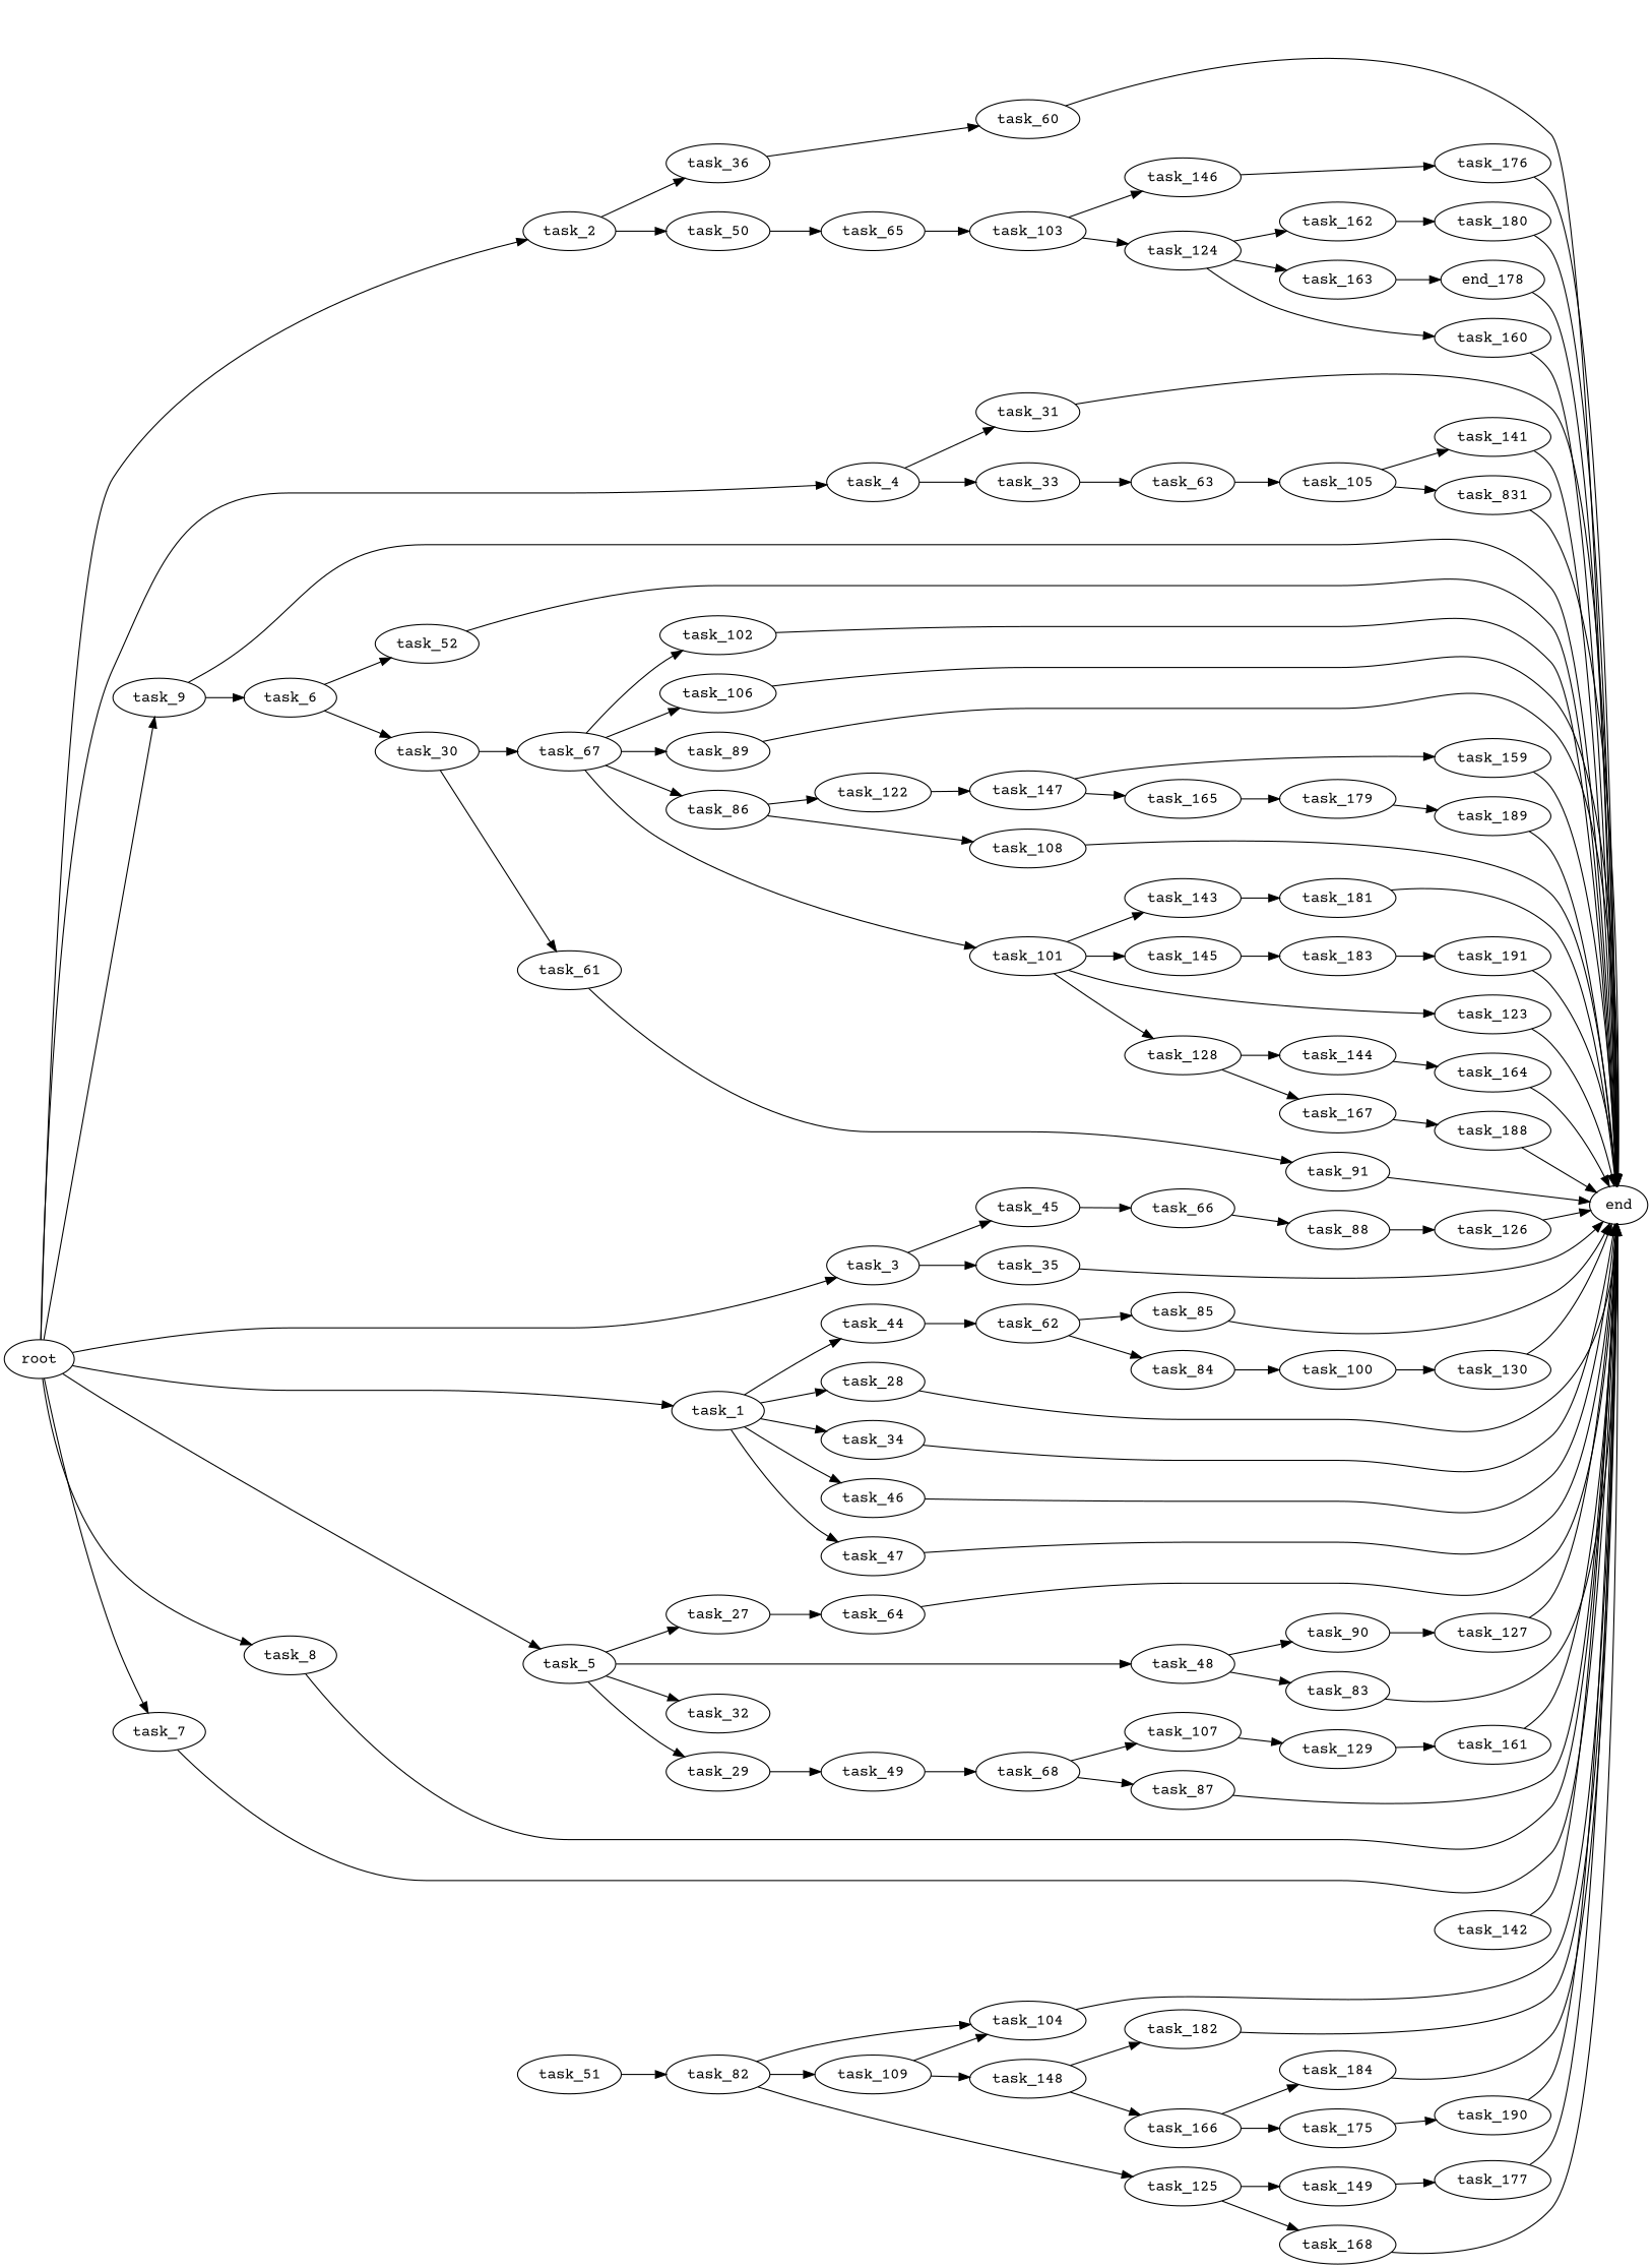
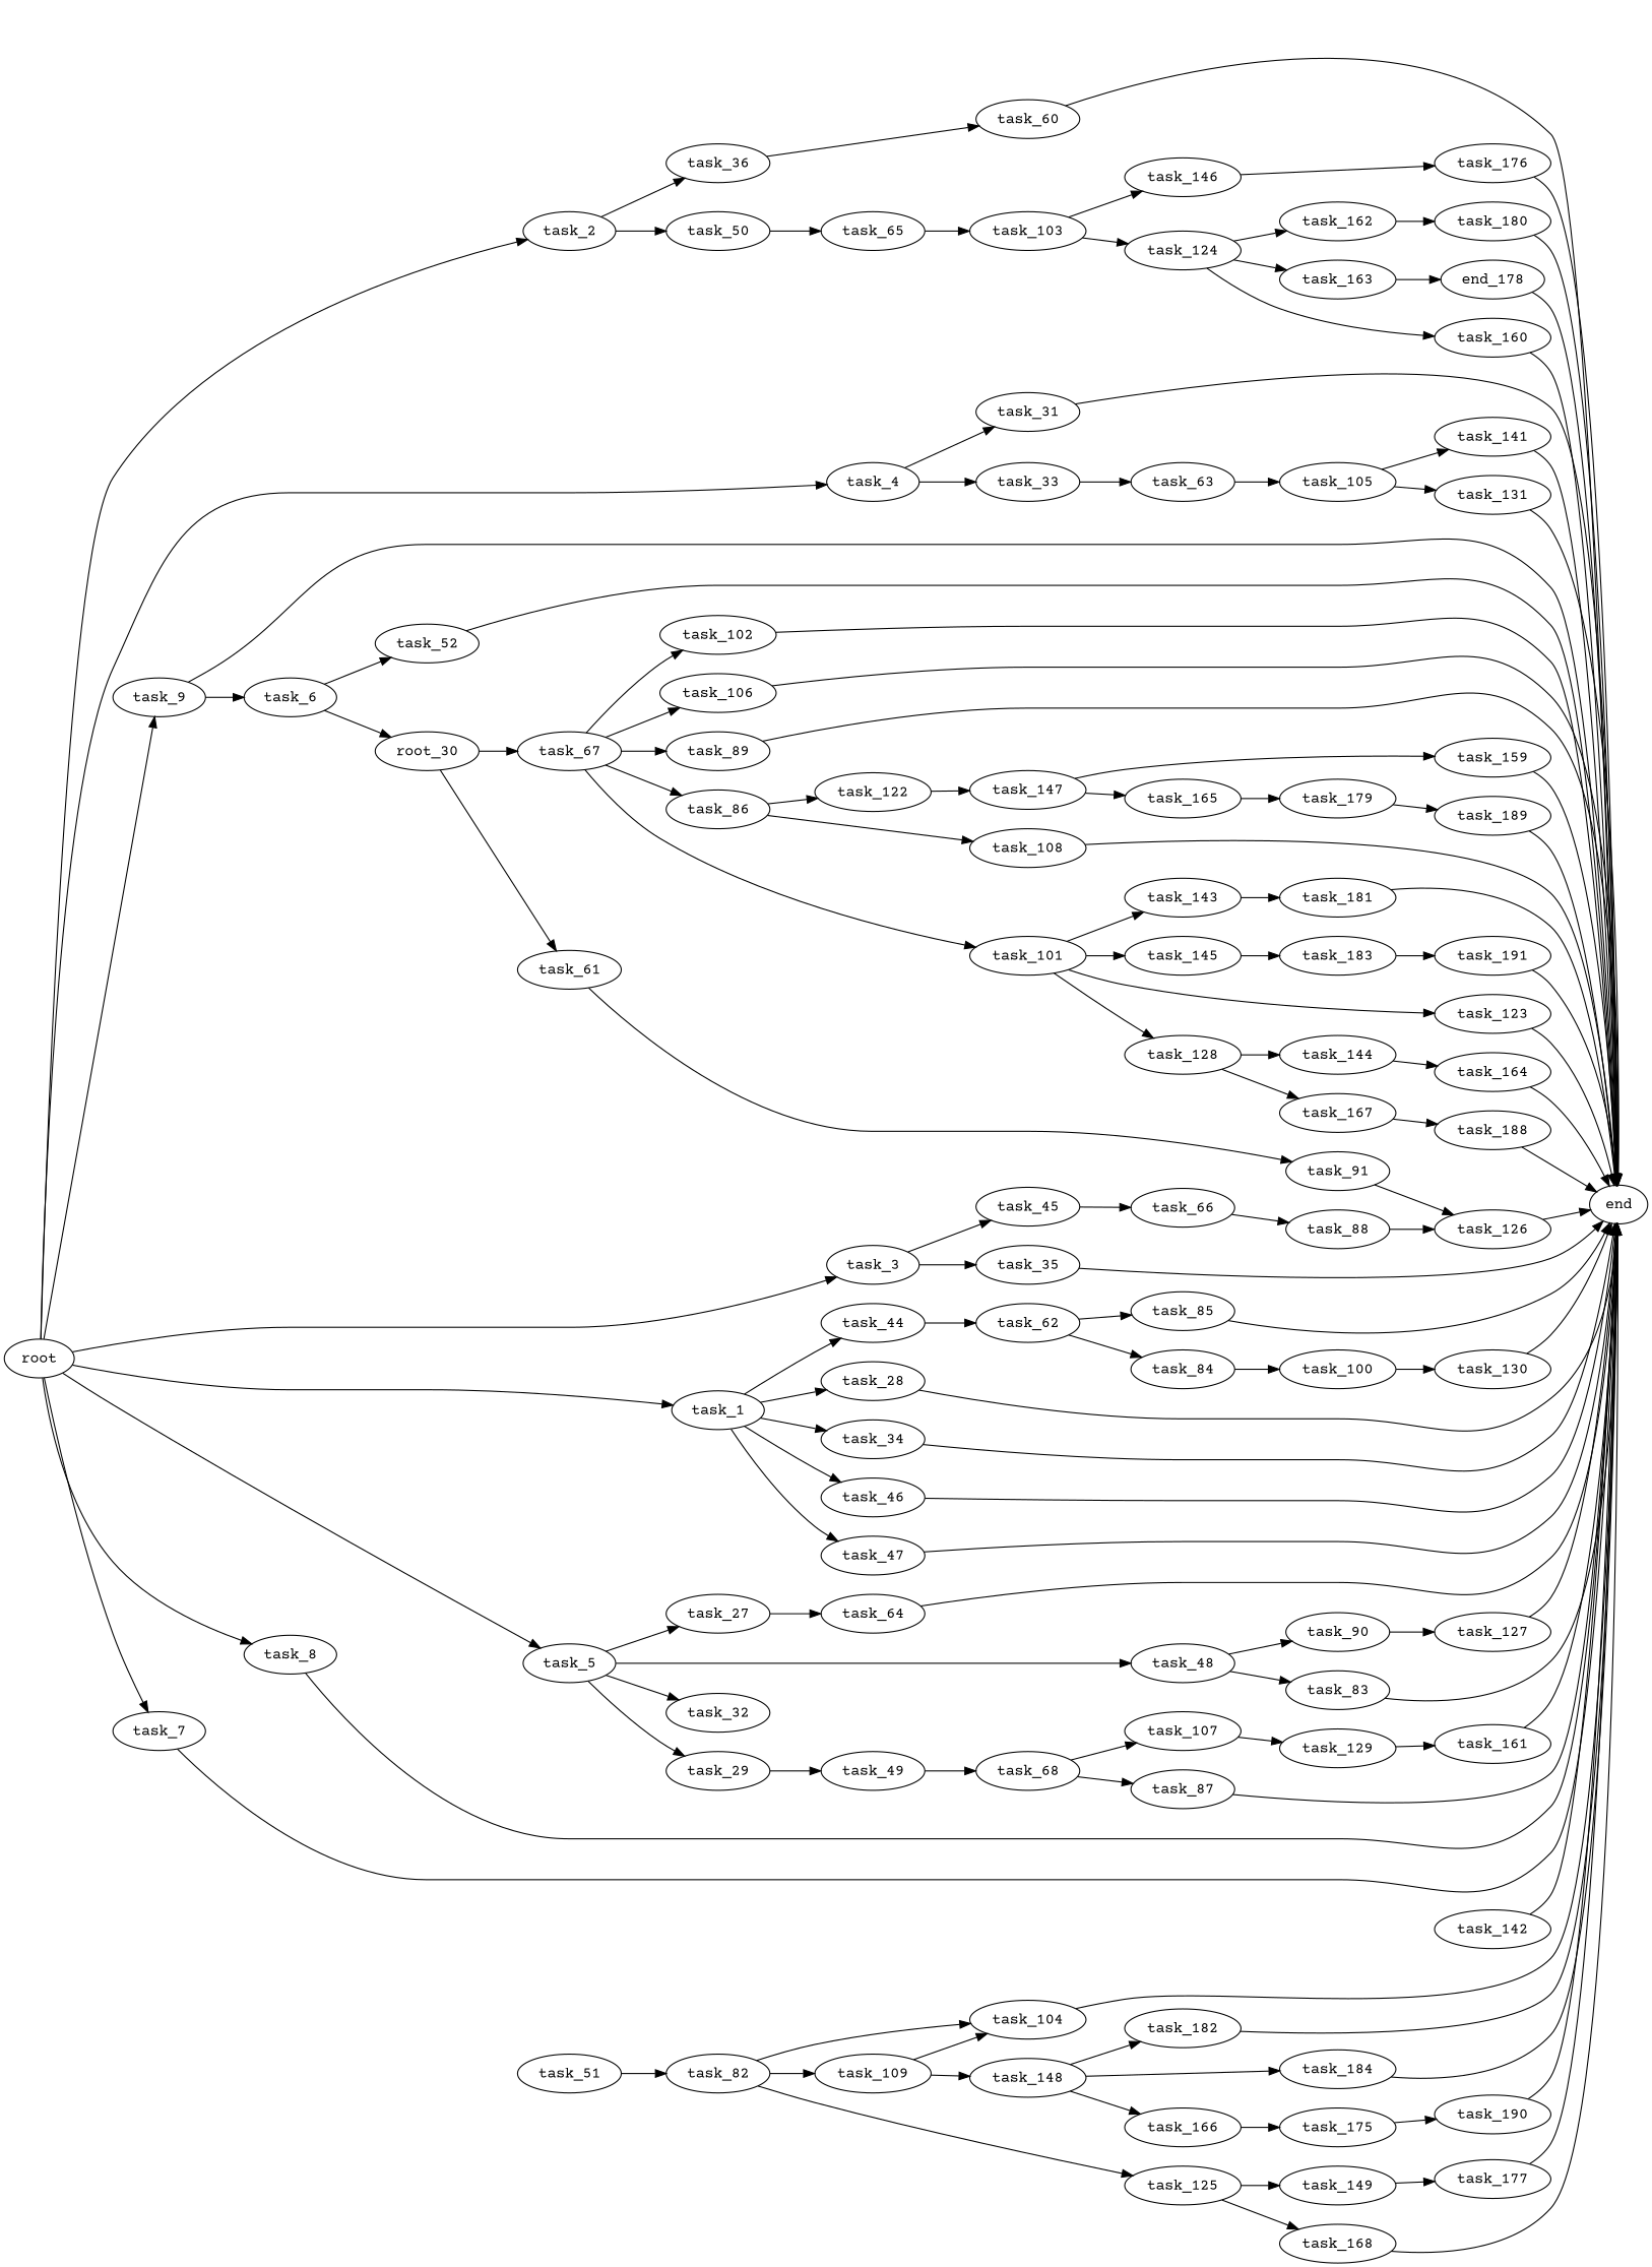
  digraph {
    fontname="Courier Prime"
    rankdir=LR
    node [fontname="Courier Prime"]
    edge [fontname="Courier Prime"]
    task_102
    end
    task_65
    task_103
    task_146
    task_124
    task_176
    task_142
    task_162
    task_180
    task_149
    task_177
    task_105
    task_141
-   task_131 [label=task_831]
+   task_131
    task_182
    task_166
    task_184
    task_175
    task_190
    task_45
    task_66
    task_88
    n24 [label=end_178]
    task_163
    task_144
    task_164
    task_44
    task_62
    task_85
    task_84
    task_179
    task_189
    task_36
    task_60
    task_82
    task_109
    task_104
    task_125
    task_148
    task_168
    task_28
    task_50
    task_100
    task_167
    task_188
    task_90
    task_127
    task_159
    task_106
    task_27
    task_64
    task_147
    task_165
    task_122
    task_126
    task_52
    task_2
    task_67
    task_89
    task_86
    task_101
    task_108
    task_143
    task_145
    task_123
    task_128
-   task_30
+   task_30 [label=root_30]
    task_61
    task_91
    task_31
    task_130
    task_160
    task_33
    task_63
    task_4
    task_48
    task_83
    task_35
    task_181
    task_34
    task_9
    task_6
    task_51
    task_3
    task_183
    task_1
    task_46
    task_47
    task_107
    task_129
    task_161
    task_5
    task_32
    task_29
    task_49
    task_8
    task_87
    task_191
    task_68
    root
    task_7
    task_102 -> end
    task_65 -> task_103
    task_103 -> task_146
    task_103 -> task_124
    task_146 -> task_176
    task_124 -> task_162
    task_124 -> task_163
    task_124 -> task_160
    task_176 -> end
    task_142 -> end
    task_162 -> task_180
    task_180 -> end
    task_149 -> task_177
    task_177 -> end
    task_105 -> task_141
    task_105 -> task_131
    task_141 -> end
    task_131 -> end
    task_182 -> end
-   task_166 -> task_184
+   task_148 -> task_184
    task_166 -> task_175
    task_184 -> end
    task_175 -> task_190
    task_190 -> end
    task_45 -> task_66
    task_66 -> task_88
    task_88 -> task_126
    n24 -> end
    task_163 -> n24
    task_144 -> task_164
    task_164 -> end
    task_44 -> task_62
    task_62 -> task_85
    task_62 -> task_84
    task_85 -> end
    task_84 -> task_100
    task_179 -> task_189
    task_189 -> end
    task_36 -> task_60
    task_60 -> end
    task_82 -> task_109
    task_82 -> task_104
    task_82 -> task_125
    task_109 -> task_104
    task_109 -> task_148
    task_104 -> end
    task_125 -> task_149
    task_125 -> task_168
    task_148 -> task_182
    task_148 -> task_166
    task_168 -> end
    task_28 -> end
    task_50 -> task_65
    task_100 -> task_130
    task_167 -> task_188
    task_188 -> end
    task_90 -> task_127
    task_127 -> end
    task_159 -> end
    task_106 -> end
    task_27 -> task_64
    task_64 -> end
    task_147 -> task_159
    task_147 -> task_165
    task_165 -> task_179
    task_122 -> task_147
    task_126 -> end
    task_52 -> end
    task_2 -> task_36
    task_2 -> task_50
    task_67 -> task_102
    task_67 -> task_106
    task_67 -> task_89
    task_67 -> task_86
    task_67 -> task_101
    task_89 -> end
    task_86 -> task_122
    task_86 -> task_108
    task_101 -> task_143
    task_101 -> task_145
    task_101 -> task_123
    task_101 -> task_128
    task_108 -> end
    task_143 -> task_181
    task_145 -> task_183
    task_123 -> end
    task_128 -> task_144
    task_128 -> task_167
    task_30 -> task_67
    task_30 -> task_61
    task_61 -> task_91
-   task_91 -> end
+   task_91 -> task_126
    task_31 -> end
    task_130 -> end
    task_160 -> end
    task_33 -> task_63
    task_63 -> task_105
    task_4 -> task_31
    task_4 -> task_33
    task_48 -> task_90
    task_48 -> task_83
    task_83 -> end
    task_35 -> end
    task_181 -> end
    task_34 -> end
    task_9 -> end
    task_9 -> task_6
    task_6 -> task_52
    task_6 -> task_30
    task_51 -> task_82
    task_3 -> task_45
    task_3 -> task_35
    task_183 -> task_191
    task_1 -> task_44
    task_1 -> task_28
    task_1 -> task_34
    task_1 -> task_46
    task_1 -> task_47
    task_46 -> end
    task_47 -> end
    task_107 -> task_129
    task_129 -> task_161
    task_161 -> end
    task_5 -> task_27
    task_5 -> task_48
    task_5 -> task_32
    task_5 -> task_29
    task_29 -> task_49
    task_49 -> task_68
    task_8 -> end
    task_87 -> end
    task_191 -> end
    task_68 -> task_107
    task_68 -> task_87
    root -> task_2
    root -> task_4
    root -> task_9
    root -> task_3
    root -> task_1
    root -> task_5
    root -> task_8
    root -> task_7
    task_7 -> end
  }
